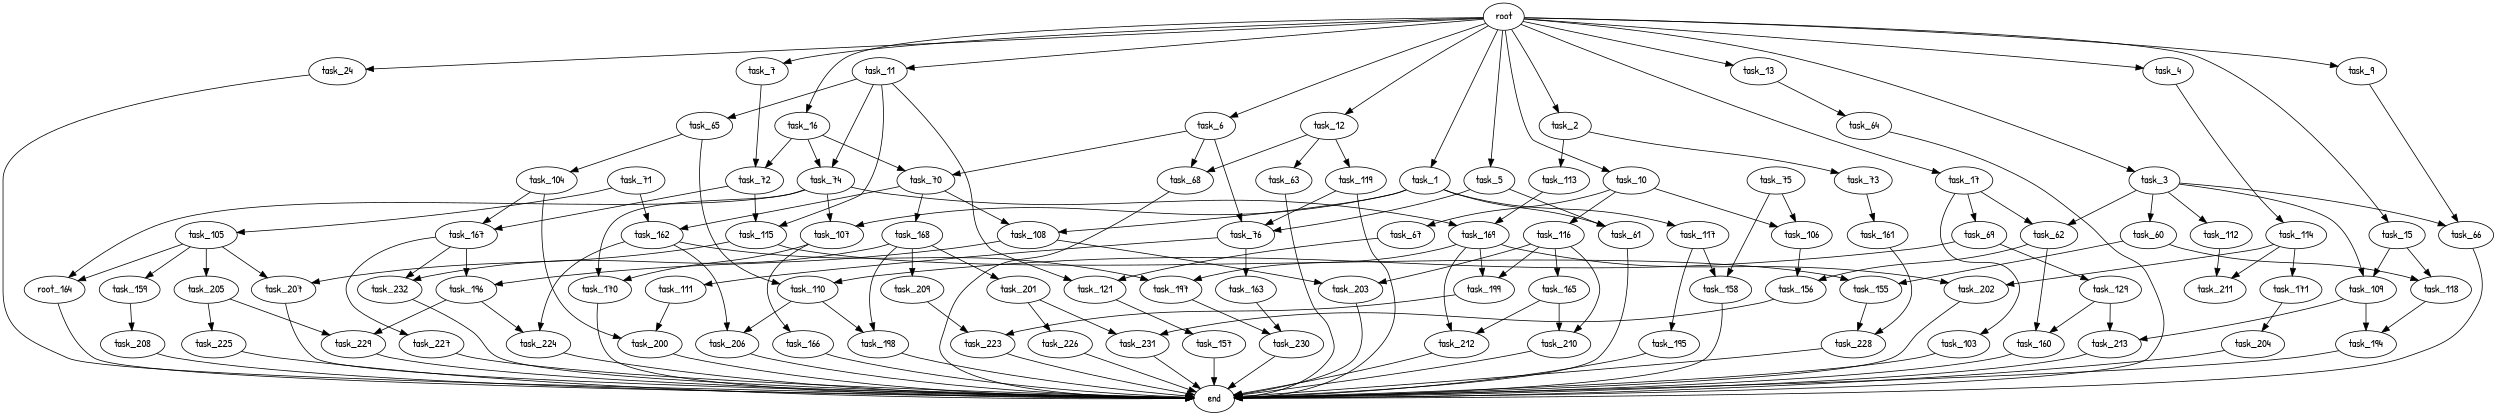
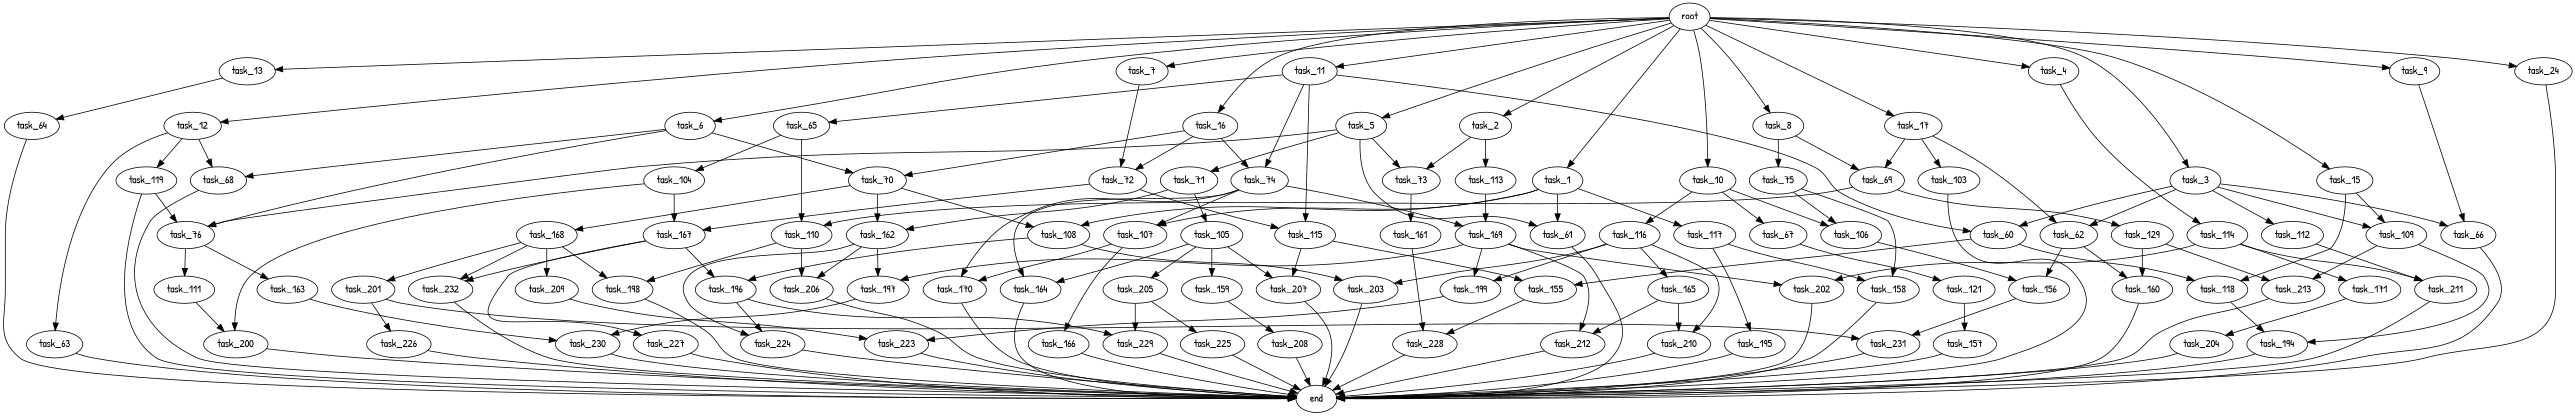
  digraph {
    fontname="Patrick Hand"
    node [fontname="Patrick Hand"]
    edge [fontname="Patrick Hand"]
    task_207
    end
    task_16
    task_72
    task_74
    task_70
    task_115
    task_167
    task_169
    task_107
-   task_164 [label=root_164]
+   task_164
    task_170
    task_168
    task_162
    task_108
    root
    task_12
    task_13
    task_11
+   task_8
    task_6
    task_5
    task_7
    task_4
    task_10
    n26 [label=task_24]
    task_1
    task_15
    task_3
    task_9
    task_2
    task_17
    task_119
    task_68
    task_63
    task_64
    task_65
    task_60
    task_69
    task_75
    task_76
    task_73
    task_61
    task_71
    task_114
    task_106
    task_67
    task_116
    task_117
    task_118
    task_109
    task_62
    task_66
    task_112
    task_113
    task_103
    task_227
    task_212
    task_232
    task_198
    task_209
    task_201
    task_223
    task_231
    task_226
    task_155
    task_228
    task_158
    task_104
    task_110
    task_197
    task_202
    task_199
    task_111
    task_200
    task_195
    task_224
    task_206
    task_230
    task_205
    task_229
    task_225
    task_156
    task_160
    n85 [label=task_129]
    task_163
    task_203
    task_196
    task_161
    task_105
    task_166
    task_194
    task_157
    task_210
    task_165
    task_211
    task_171
    task_159
    task_208
    task_213
    task_204
    task_121
    task_207 -> end
    task_16 -> task_72
    task_16 -> task_74
    task_16 -> task_70
    task_72 -> task_115
    task_72 -> task_167
    task_74 -> task_169
    task_74 -> task_107
    task_74 -> task_164
    task_74 -> task_170
    task_70 -> task_168
    task_70 -> task_162
    task_70 -> task_108
    task_115 -> task_207
    task_115 -> task_155
    task_167 -> task_227
    task_167 -> task_232
    task_167 -> task_196
    task_169 -> task_212
    task_169 -> task_197
    task_169 -> task_202
    task_169 -> task_199
    task_107 -> task_170
    task_107 -> task_166
    task_164 -> end
    task_170 -> end
    task_168 -> task_232
    task_168 -> task_198
    task_168 -> task_209
    task_168 -> task_201
    task_162 -> task_197
    task_162 -> task_224
    task_162 -> task_206
    task_108 -> task_203
    task_108 -> task_196
    root -> task_16
    root -> task_12
    root -> task_13
    root -> task_11
+   root -> task_8
    root -> task_6
    root -> task_5
    root -> task_7
    root -> task_4
    root -> task_10
    root -> n26
    root -> task_1
    root -> task_15
    root -> task_3
    root -> task_9
    root -> task_2
    root -> task_17
    task_12 -> task_119
    task_12 -> task_68
    task_12 -> task_63
    task_13 -> task_64
    task_11 -> task_74
    task_11 -> task_115
    task_11 -> task_65
-   task_11 -> task_121
+   task_11 -> task_60
+   task_8 -> task_69
+   task_8 -> task_75
    task_6 -> task_70
    task_6 -> task_68
    task_6 -> task_76
    task_5 -> task_76
+   task_5 -> task_73
    task_5 -> task_61
+   task_5 -> task_71
    task_7 -> task_72
    task_4 -> task_114
    task_10 -> task_106
    task_10 -> task_67
    task_10 -> task_116
    n26 -> end
    task_1 -> task_107
    task_1 -> task_108
    task_1 -> task_61
    task_1 -> task_117
    task_15 -> task_118
    task_15 -> task_109
    task_3 -> task_60
    task_3 -> task_109
    task_3 -> task_62
    task_3 -> task_66
    task_3 -> task_112
    task_9 -> task_66
    task_2 -> task_73
    task_2 -> task_113
    task_17 -> task_69
    task_17 -> task_62
    task_17 -> task_103
    task_119 -> end
    task_119 -> task_76
    task_68 -> end
    task_63 -> end
    task_64 -> end
    task_65 -> task_104
    task_65 -> task_110
    task_60 -> task_118
    task_60 -> task_155
    task_69 -> task_110
    task_69 -> n85
    task_75 -> task_106
    task_75 -> task_158
    task_76 -> task_111
    task_76 -> task_163
    task_73 -> task_161
    task_61 -> end
    task_71 -> task_162
    task_71 -> task_105
    task_114 -> task_202
    task_114 -> task_211
    task_114 -> task_171
    task_106 -> task_156
    task_67 -> task_121
    task_116 -> task_199
    task_116 -> task_203
    task_116 -> task_210
    task_116 -> task_165
    task_117 -> task_158
    task_117 -> task_195
    task_118 -> task_194
    task_109 -> task_194
    task_109 -> task_213
    task_62 -> task_156
    task_62 -> task_160
    task_66 -> end
    task_112 -> task_211
    task_113 -> task_169
    task_103 -> end
    task_227 -> end
    task_212 -> end
    task_232 -> end
    task_198 -> end
    task_209 -> task_223
    task_201 -> task_231
    task_201 -> task_226
    task_223 -> end
    task_231 -> end
    task_226 -> end
    task_155 -> task_228
    task_228 -> end
    task_158 -> end
    task_104 -> task_167
    task_104 -> task_200
    task_110 -> task_198
    task_110 -> task_206
    task_197 -> task_230
    task_202 -> end
    task_199 -> task_223
    task_111 -> task_200
    task_200 -> end
    task_195 -> end
    task_224 -> end
    task_206 -> end
    task_230 -> end
    task_205 -> task_229
    task_205 -> task_225
    task_229 -> end
    task_225 -> end
    task_156 -> task_231
    task_160 -> end
    n85 -> task_160
    n85 -> task_213
    task_163 -> task_230
    task_203 -> end
    task_196 -> task_224
    task_196 -> task_229
    task_161 -> task_228
    task_105 -> task_207
    task_105 -> task_164
    task_105 -> task_205
    task_105 -> task_159
    task_166 -> end
    task_194 -> end
    task_157 -> end
    task_210 -> end
    task_165 -> task_212
    task_165 -> task_210
+   task_211 -> end
    task_171 -> task_204
    task_159 -> task_208
    task_208 -> end
    task_213 -> end
    task_204 -> end
    task_121 -> task_157
  }
